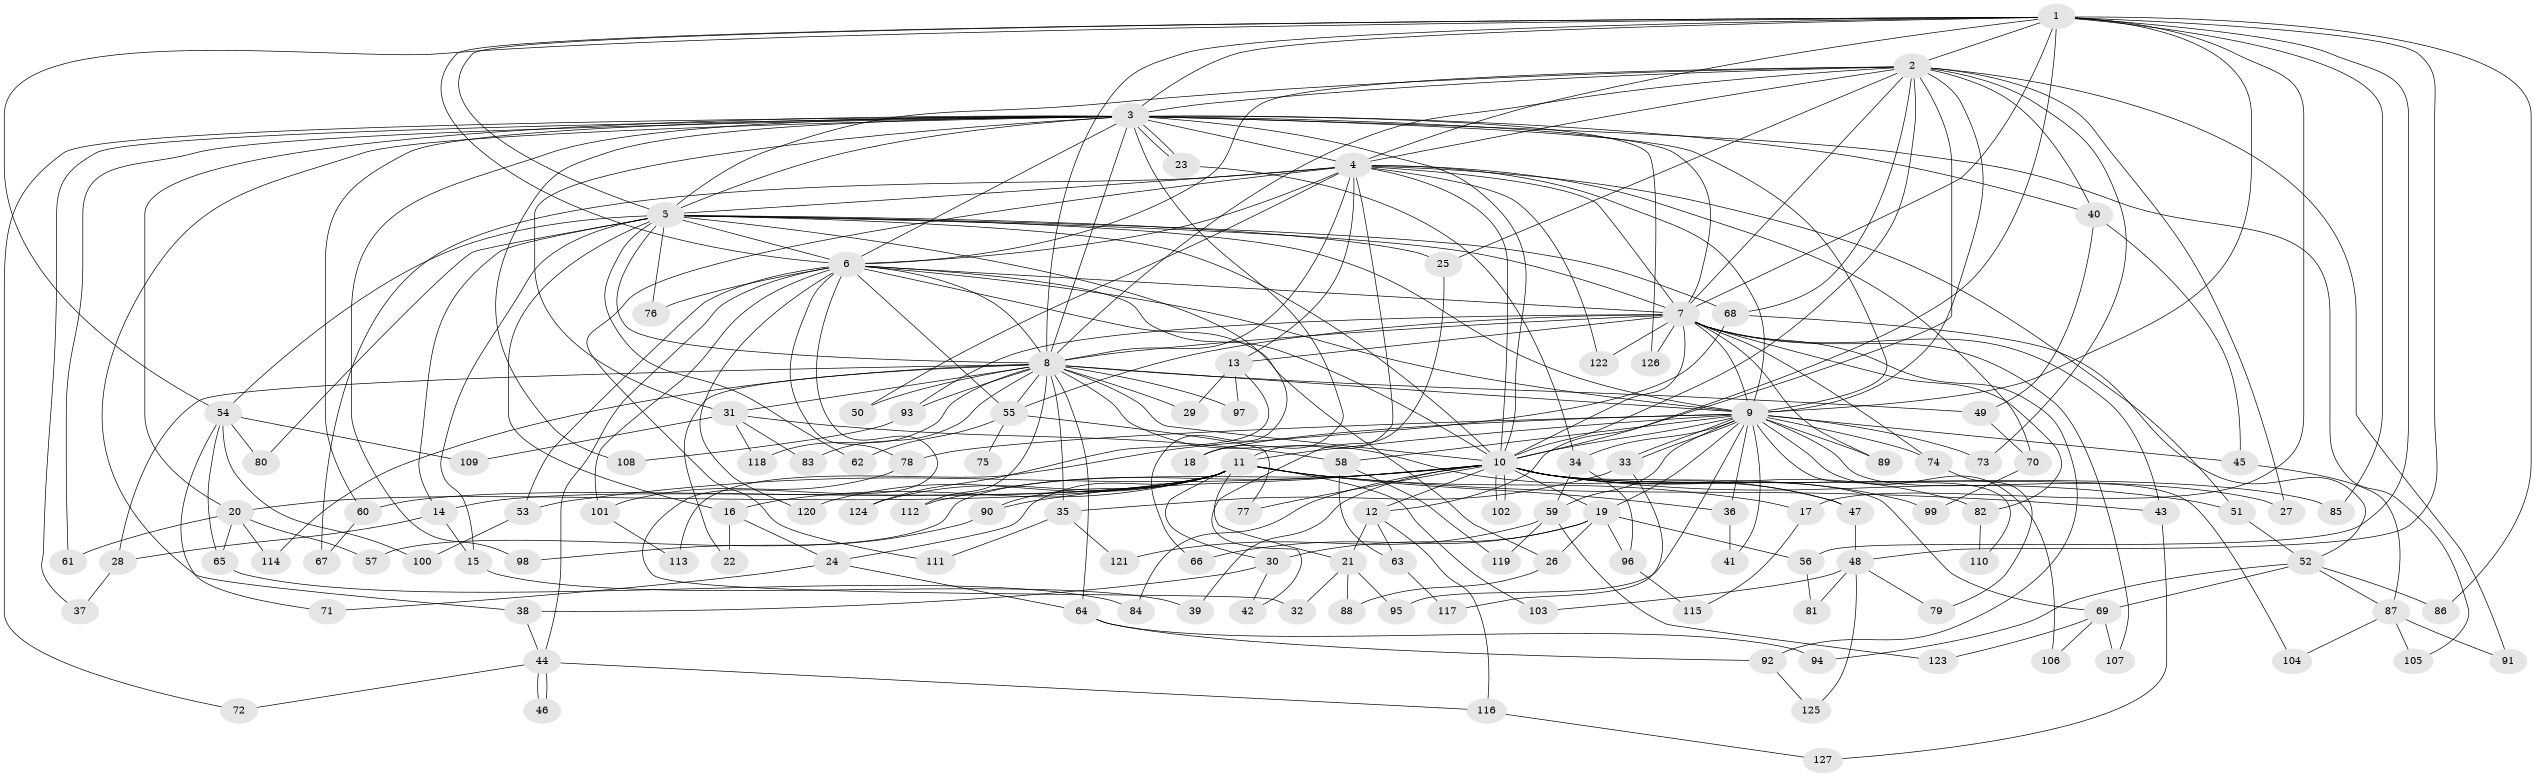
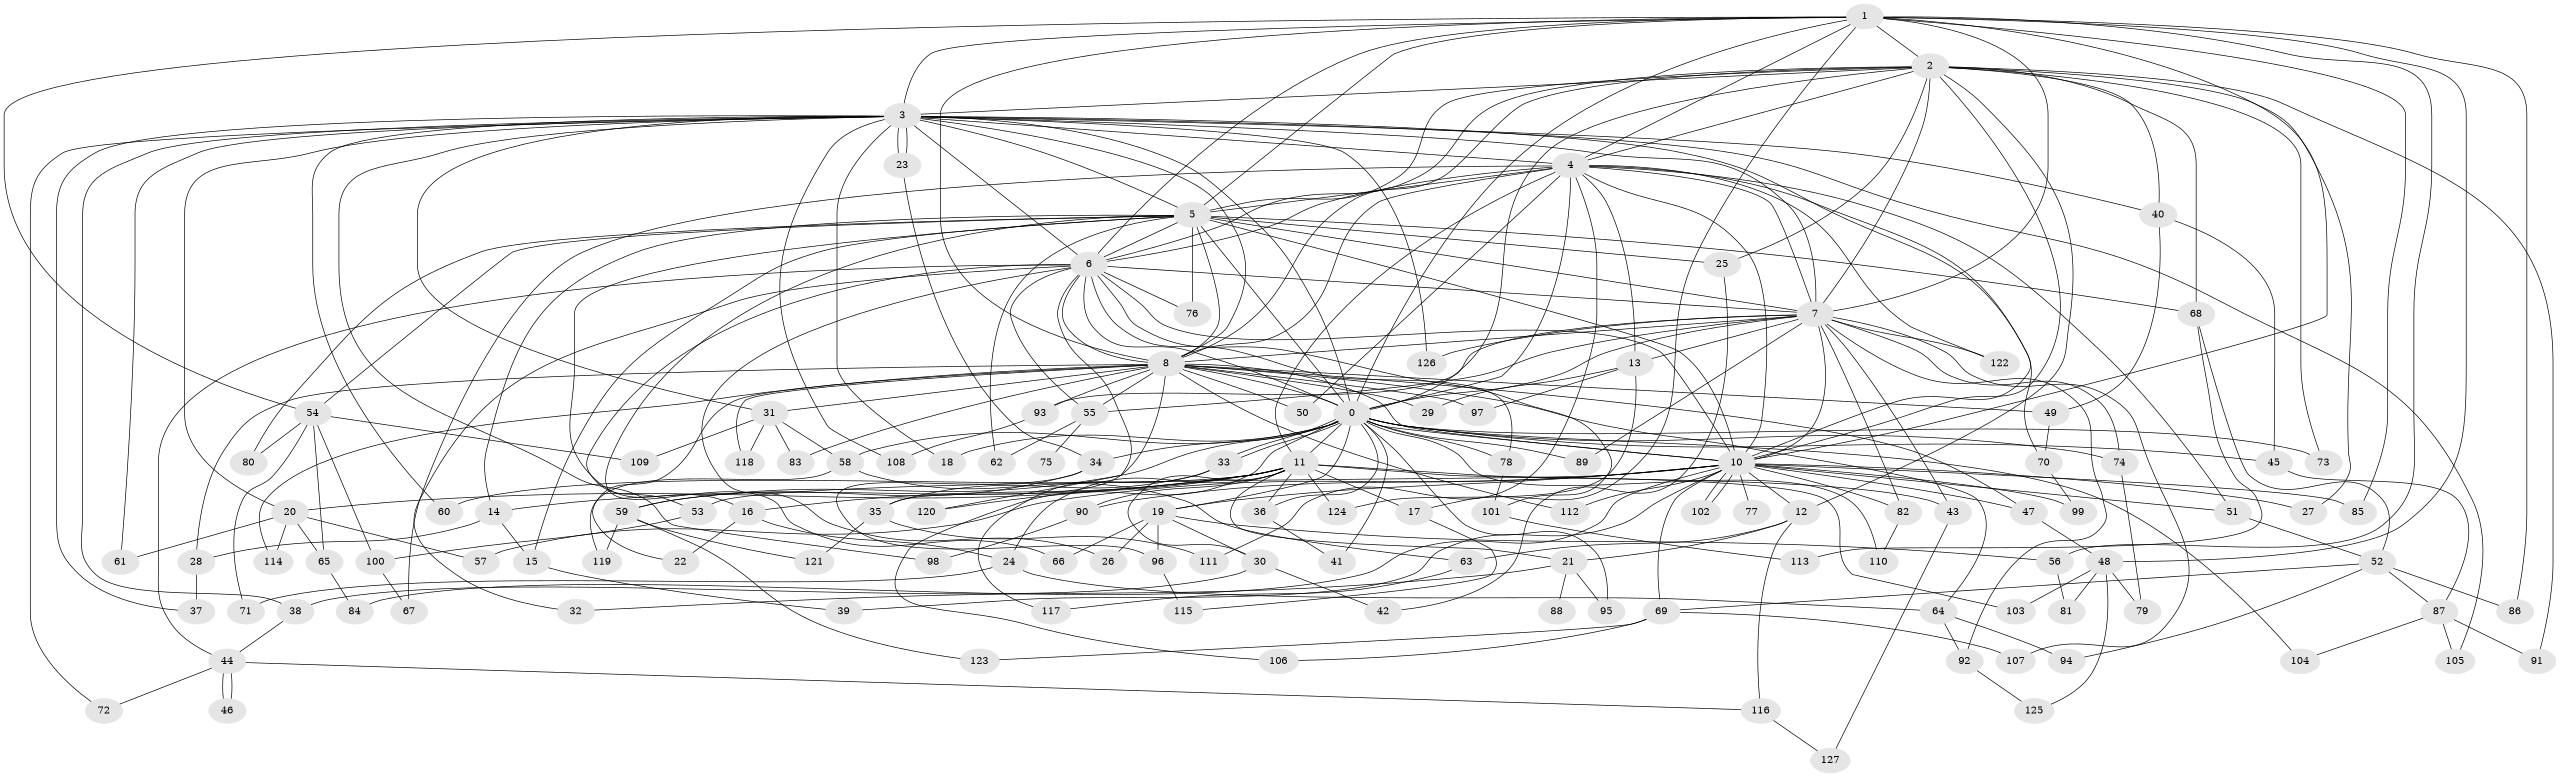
  graph {
    node [color=gray90 style=filled]
    1
    2
    3
    4
    5
    6
    7
    8
-   9
+   9 [label=0]
    10
    17
    48
    54
    56
    85
    86
    12
    25
    27
    40
    68
    73
    91
    18
    20
    23
    31
    37
    38
    60
    61
    72
    98
    105
    108
    126
    11
    13
    50
    51
    67
    70
    111
    122
    14
    15
    16
    62
    66
    76
    80
    26
    32
    44
    53
    78
    101
    120
    55
    43
    74
    82
    89
    92
    93
    107
    22
    28
    29
    35
    47
    49
    64
    83
    97
    112
    114
    118
    19
    33
    34
    36
    41
    45
    58
    59
    95
    104
    106
    110
    39
    57
    69
    77
    84
    90
    99
    102
    115
    103
    79
    81
    125
    52
    87
    94
    65
    71
    109
    100
    21
    63
    116
    42
    113
    24
    30
    124
    88
    46
    127
    75
    121
    96
    117
    119
    123
    1 -- 2
    1 -- 3
    1 -- 4
    1 -- 5
    1 -- 6
    1 -- 7
    1 -- 8
    1 -- 9
    1 -- 10
    1 -- 17
    1 -- 48
    1 -- 54
    1 -- 56
    1 -- 85
    1 -- 86
    2 -- 3
    2 -- 4
    2 -- 5
    2 -- 6
    2 -- 7
    2 -- 8
    2 -- 9
    2 -- 10
    2 -- 12
    2 -- 25
    2 -- 27
    2 -- 40
    2 -- 68
    2 -- 73
    2 -- 91
    3 -- 4
    3 -- 5
    3 -- 6
    3 -- 7
    3 -- 8
    3 -- 9
    3 -- 10
    3 -- 40
    3 -- 18
    3 -- 20
    3 -- 23
    3 -- 23
    3 -- 31
    3 -- 37
    3 -- 38
    3 -- 60
    3 -- 61
    3 -- 72
    3 -- 98
    3 -- 105
    3 -- 108
    3 -- 126
    4 -- 5
    4 -- 6
    4 -- 7
    4 -- 8
    4 -- 9
    4 -- 10
    4 -- 11
    4 -- 13
    4 -- 50
    4 -- 51
    4 -- 67
    4 -- 70
    4 -- 111
    4 -- 122
    5 -- 6
    5 -- 7
    5 -- 8
    5 -- 9
    5 -- 10
    5 -- 54
    5 -- 25
    5 -- 68
    5 -- 14
    5 -- 15
    5 -- 16
    5 -- 62
    5 -- 66
    5 -- 76
    5 -- 80
    6 -- 7
    6 -- 8
    6 -- 9
    6 -- 10
    6 -- 76
    6 -- 26
    6 -- 32
    6 -- 44
    6 -- 53
    6 -- 78
    6 -- 101
    6 -- 120
    6 -- 55
    7 -- 8
    7 -- 9
    7 -- 10
    7 -- 126
    7 -- 13
    7 -- 122
    7 -- 55
    7 -- 43
    7 -- 74
    7 -- 82
    7 -- 89
    7 -- 92
    7 -- 93
    7 -- 107
    8 -- 9
    8 -- 10
    8 -- 31
    8 -- 50
    8 -- 55
    8 -- 93
    8 -- 22
    8 -- 28
    8 -- 29
    8 -- 35
    8 -- 47
    8 -- 49
    8 -- 64
    8 -- 83
    8 -- 97
    8 -- 112
    8 -- 114
    8 -- 118
    9 -- 10
    9 -- 73
    9 -- 18
    9 -- 11
    9 -- 78
    9 -- 74
    9 -- 89
    9 -- 19
    9 -- 33
    9 -- 33
    9 -- 34
    9 -- 36
    9 -- 41
    9 -- 45
    9 -- 58
    9 -- 59
    9 -- 95
    9 -- 104
    9 -- 106
    9 -- 110
    10 -- 85
    10 -- 12
    10 -- 27
    10 -- 51
    10 -- 53
    10 -- 82
    10 -- 47
    10 -- 112
    10 -- 19
    10 -- 39
    10 -- 57
    10 -- 69
    10 -- 77
    10 -- 84
    10 -- 90
    10 -- 99
    10 -- 102
    10 -- 102
    17 -- 115
    48 -- 103
    48 -- 79
    48 -- 81
    48 -- 125
    54 -- 80
    54 -- 65
    54 -- 71
    54 -- 109
    54 -- 100
    56 -- 81
    12 -- 21
    12 -- 63
    12 -- 116
    25 -- 42
    40 -- 49
    40 -- 45
    68 -- 52
    68 -- 113
    20 -- 61
    20 -- 114
    20 -- 57
    20 -- 65
    23 -- 34
    31 -- 83
    31 -- 118
    31 -- 58
    31 -- 109
    38 -- 44
-   60 -- 67
+   100 -- 67
    11 -- 17
    11 -- 20
    11 -- 60
    11 -- 14
    11 -- 16
    11 -- 120
    11 -- 43
    11 -- 36
    11 -- 90
    11 -- 103
    11 -- 21
    11 -- 24
    11 -- 30
    11 -- 124
    13 -- 29
    13 -- 97
    13 -- 124
    51 -- 52
    70 -- 99
    14 -- 15
    14 -- 28
    15 -- 39
    16 -- 22
    16 -- 24
-   26 -- 88
    44 -- 72
    44 -- 116
    44 -- 46
    44 -- 46
    53 -- 100
    78 -- 101
    101 -- 113
    55 -- 62
-   55 -- 77
    55 -- 75
    43 -- 127
    74 -- 79
    82 -- 110
    92 -- 125
    93 -- 108
    28 -- 37
    35 -- 111
    35 -- 121
    47 -- 48
    49 -- 70
    64 -- 92
    64 -- 94
    19 -- 56
    19 -- 66
    19 -- 26
    19 -- 30
    19 -- 96
    33 -- 35
    33 -- 117
    34 -- 59
    34 -- 96
    36 -- 41
    45 -- 87
    58 -- 63
    58 -- 119
    59 -- 121
    59 -- 119
    59 -- 123
    69 -- 107
    69 -- 106
    69 -- 123
    90 -- 98
    52 -- 86
    52 -- 69
    52 -- 87
    52 -- 94
    87 -- 91
    87 -- 105
    87 -- 104
    65 -- 84
    21 -- 32
    21 -- 95
    21 -- 88
    63 -- 117
    116 -- 127
    24 -- 64
    24 -- 71
    30 -- 38
    30 -- 42
    96 -- 115
  }
